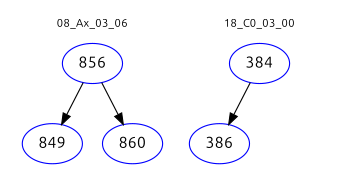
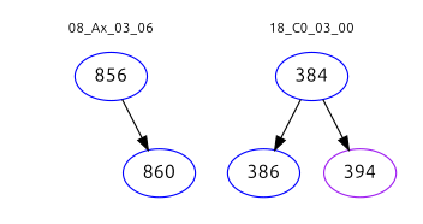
  digraph {
    fontname=Ubuntu
    node [color=blue fontname=Ubuntu]
    edge [color=black fontname=Ubuntu]
    n1 [label=856]
-   n2 [label=849]
    n3 [label=860]
    n4 [label=384]
    n5 [label=386]
+   n6 [color=purple label=394]
    subgraph cluster_1 {
      color=white
      fontsize=10
      label="08_Ax_03_06"
      n1
-     n2
      n3
    }
    subgraph cluster_2 {
      color=white
      fontsize=10
      label="18_C0_03_00"
      n4
      n5
+     n6
    }
-   n1 -> n2
    n1 -> n3
    n4 -> n5
+   n4 -> n6
  }
